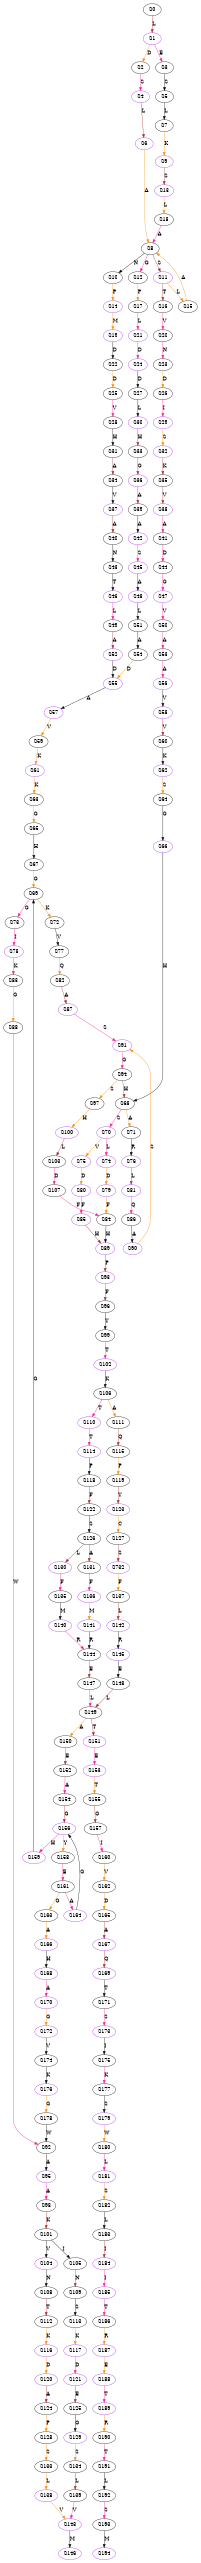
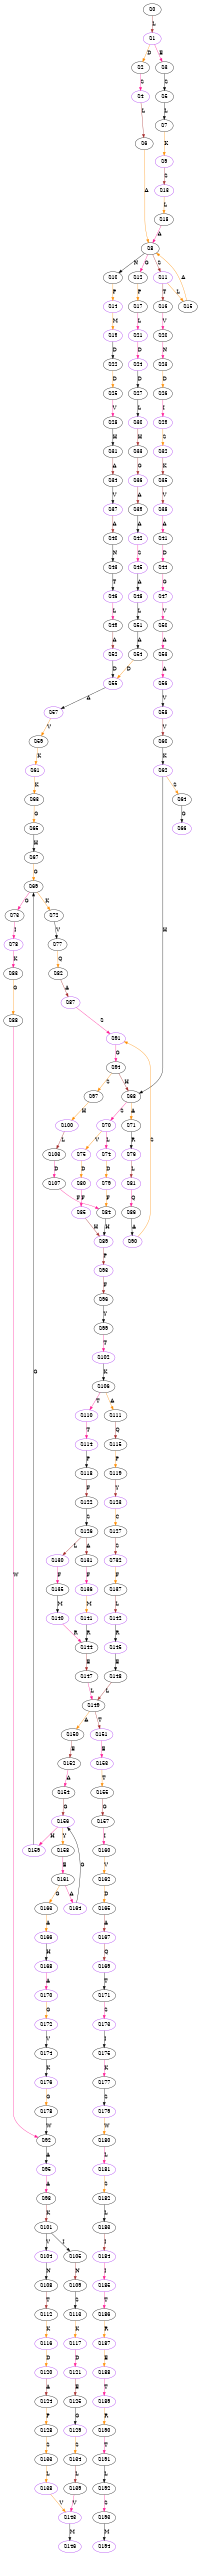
  strict digraph {
    node [color=black]
    edge [color=darkorange]
    S1 [color=purple]
    S0
    S2
    S3
    S4 [color=purple]
    S5
-   S6 [color=purple]
+   S6
    S7
    S8
    S9 [color=purple]
    S10
    S11 [color=purple]
    S12
    S13 [color=purple]
    S14 [color=purple]
    S15
    S16
    S17
    S18
    S19 [color=purple]
    S20
    S21 [color=purple]
    S22
    S23
    S24 [color=purple]
    S25
    S26
    S27
    S28
    S29 [color=purple]
    S30 [color=purple]
    S31
    S32 [color=purple]
    S33
    S34
    S35
    S36 [color=purple]
    S37 [color=purple]
    S38 [color=purple]
    S39
    S40
    S41
    S42 [color=purple]
    S43
    S44
    S45 [color=purple]
    S46 [color=purple]
    S47 [color=purple]
    S48 [color=purple]
    S49
    S50
    S51
    S52 [color=purple]
    S53
    S54
    S55 [color=purple]
    S56 [color=purple]
    S57 [color=purple]
    S58 [color=purple]
    S59
    S60
    S61 [color=purple]
    S62 [color=purple]
    S63
    S64
    S65
    S66 [color=purple]
    S67
    S68
    S69
    S70 [color=purple]
    S71
    S72
    S73
    S74 [color=purple]
    S75 [color=purple]
    S76 [color=purple]
    S77
    S78 [color=purple]
    S79 [color=purple]
    S80 [color=purple]
    S81 [color=purple]
    S82
    S83
    S84
    S85 [color=purple]
    S86
    S87 [color=purple]
    S88
    S89 [color=purple]
    S90 [color=purple]
    S91 [color=purple]
    S92
    S93 [color=purple]
    S94
    S95 [color=purple]
    S96
    S97
    S98
    S99
    S100 [color=purple]
    S101
    S102 [color=purple]
    S103
    S104 [color=purple]
    S105
    S106
    S107
    S108
    S109
    S110 [color=purple]
    S111
    S112
    S113
    S114 [color=purple]
    S115
    S116 [color=purple]
    S117 [color=purple]
    S118
    S119
    S120 [color=purple]
    S121 [color=purple]
    S122
    S123 [color=purple]
    S124
    S125
    S126
    S127
    S128
    S129 [color=purple]
    S130 [color=purple]
    S131
    n133 [color=purple label=S732]
    S133
    S134
    S135
    S136 [color=purple]
    S137
    S138 [color=purple]
    S139
    S140 [color=purple]
    S141 [color=purple]
    S142 [color=purple]
    S143 [color=purple]
    S144
    S145 [color=purple]
    S146 [color=purple]
    S147
    S148
    S149
    S150
    S151 [color=purple]
    S152
    S153 [color=purple]
    S154
    S155
    S156 [color=purple]
    S157
    S158
    S159 [color=purple]
    S160
    S161
    S162
    S163
    S164 [color=purple]
    S165
    S166 [color=purple]
    S167 [color=purple]
    S168 [color=purple]
    S169 [color=purple]
    S170 [color=purple]
    S171
    S172 [color=purple]
    S173 [color=purple]
    S174
    S175
    S176 [color=purple]
    S177
    S178
    S179 [color=purple]
    S180
    S181 [color=purple]
    S182
    S183
    S184 [color=purple]
    S185 [color=purple]
    S186
    S187 [color=purple]
    S188 [color=purple]
    S189 [color=purple]
    S190
    S191
    S192
    S193
    S194 [color=purple]
    S1 -> S2 [label=D]
    S1 -> S3 [color=deeppink label=E]
    S0 -> S1 [color=brown label=L]
    S2 -> S4 [color=deeppink label=S]
    S3 -> S5 [color=black label=S]
    S4 -> S6 [color=brown label=L]
    S5 -> S7 [color=black label=L]
    S6 -> S8 [label=A]
    S7 -> S9 [label=K]
    S8 -> S10 [color=black label=N]
    S8 -> S11 [color=brown label=S]
    S8 -> S12 [color=deeppink label=G]
    S9 -> S13 [color=brown label=S]
    S10 -> S14 [label=P]
    S11 -> S15 [label=L]
    S11 -> S16 [color=brown label=T]
    S12 -> S17 [label=P]
    S13 -> S18 [label=L]
    S14 -> S19 [label=M]
    S15 -> S8 [label=A]
    S16 -> S20 [color=deeppink label=V]
    S17 -> S21 [color=deeppink label=L]
    S18 -> S8 [color=deeppink label=A]
    S19 -> S22 [color=black label=D]
    S20 -> S23 [color=deeppink label=N]
    S21 -> S24 [color=deeppink label=D]
    S22 -> S25 [label=D]
    S23 -> S26 [label=D]
    S24 -> S27 [color=black label=D]
    S25 -> S28 [color=deeppink label=V]
    S26 -> S29 [color=deeppink label=I]
    S27 -> S30 [color=black label=L]
    S28 -> S31 [color=black label=H]
    S29 -> S32 [label=S]
    S30 -> S33 [color=brown label=H]
    S31 -> S34 [color=brown label=A]
    S32 -> S35 [color=brown label=K]
    S33 -> S36 [color=brown label=G]
    S34 -> S37 [color=black label=V]
    S35 -> S38 [color=brown label=V]
    S36 -> S39 [color=brown label=A]
    S37 -> S40 [color=brown label=A]
    S38 -> S41 [color=deeppink label=A]
    S39 -> S42 [color=black label=A]
    S40 -> S43 [color=black label=N]
    S41 -> S44 [color=deeppink label=D]
    S42 -> S45 [color=deeppink label=S]
    S43 -> S46 [color=black label=T]
    S44 -> S47 [color=deeppink label=G]
    S45 -> S48 [color=black label=A]
    S46 -> S49 [color=deeppink label=L]
    S47 -> S50 [color=deeppink label=V]
    S48 -> S51 [color=black label=L]
    S49 -> S52 [color=brown label=A]
    S50 -> S53 [color=deeppink label=A]
    S51 -> S54 [color=black label=A]
    S52 -> S55 [color=black label=D]
    S53 -> S56 [color=deeppink label=A]
    S54 -> S55 [label=D]
    S55 -> S57 [color=black label=A]
    S56 -> S58 [color=black label=V]
    S57 -> S59 [label=V]
    S58 -> S60 [color=brown label=V]
    S59 -> S61 [label=K]
    S60 -> S62 [color=black label=K]
    S61 -> S63 [label=K]
    S62 -> S64 [label=S]
    S63 -> S65 [label=G]
    S64 -> S66 [color=black label=G]
    S65 -> S67 [color=black label=H]
-   S66 -> S68 [color=black label=H]
+   S62 -> S68 [color=black label=H]
    S67 -> S69 [label=G]
    S68 -> S70 [color=deeppink label=S]
    S68 -> S71 [label=A]
    S69 -> S72 [label=K]
    S69 -> S73 [color=deeppink label=G]
    S70 -> S74 [color=deeppink label=L]
    S70 -> S75 [label=V]
    S71 -> S76 [color=black label=R]
    S72 -> S77 [color=black label=V]
    S73 -> S78 [color=deeppink label=I]
    S74 -> S79 [label=D]
    S75 -> S80 [label=D]
    S76 -> S81 [color=brown label=L]
    S77 -> S82 [label=Q]
    S78 -> S83 [color=deeppink label=K]
    S79 -> S84 [label=F]
    S80 -> S85 [color=deeppink label=F]
    S81 -> S86 [color=deeppink label=Q]
    S82 -> S87 [color=brown label=A]
    S83 -> S88 [label=G]
    S84 -> S89 [color=black label=H]
    S85 -> S89 [color=brown label=H]
    S86 -> S90 [color=black label=A]
    S87 -> S91 [color=deeppink label=S]
    S88 -> S92 [color=deeppink label=W]
    S89 -> S93 [color=brown label=P]
    S90 -> S91 [label=S]
    S91 -> S94 [color=deeppink label=G]
    S92 -> S95 [color=black label=A]
    S93 -> S96 [color=brown label=F]
    S94 -> S68 [color=brown label=H]
    S94 -> S97 [label=S]
    S95 -> S98 [color=deeppink label=A]
    S96 -> S99 [color=black label=Y]
    S97 -> S100 [label=H]
    S98 -> S101 [color=brown label=K]
    S99 -> S102 [color=deeppink label=T]
    S100 -> S103 [color=brown label=L]
    S101 -> S104 [color=black label=V]
    S101 -> S105 [color=black label=I]
    S102 -> S106 [color=black label=K]
    S103 -> S107 [color=deeppink label=D]
    S104 -> S108 [color=black label=N]
    S105 -> S109 [color=brown label=N]
    S106 -> S110 [color=deeppink label=T]
    S106 -> S111 [label=A]
    S107 -> S84 [color=deeppink label=F]
    S108 -> S112 [color=brown label=T]
    S109 -> S113 [color=black label=S]
    S110 -> S114 [color=deeppink label=T]
    S111 -> S115 [color=brown label=Q]
    S112 -> S116 [label=K]
    S113 -> S117 [label=K]
    S114 -> S118 [color=black label=P]
    S115 -> S119 [label=P]
    S116 -> S120 [label=D]
    S117 -> S121 [color=deeppink label=D]
    S118 -> S122 [color=brown label=F]
    S119 -> S123 [color=brown label=Y]
    S120 -> S124 [color=brown label=A]
    S121 -> S125 [color=brown label=E]
    S122 -> S126 [color=black label=S]
    S123 -> S127 [label=C]
    S124 -> S128 [label=P]
    S125 -> S129 [color=black label=G]
    S126 -> S130 [color=brown label=L]
    S126 -> S131 [color=brown label=A]
    S127 -> n133 [color=brown label=S]
    S128 -> S133 [label=S]
    S129 -> S134 [label=S]
    S130 -> S135 [color=deeppink label=F]
    S131 -> S136 [color=deeppink label=F]
    n133 -> S137 [label=F]
    S133 -> S138 [label=L]
    S134 -> S139 [color=brown label=L]
    S135 -> S140 [color=black label=M]
    S136 -> S141 [label=M]
    S137 -> S142 [color=brown label=L]
    S138 -> S143 [label=V]
    S139 -> S143 [color=deeppink label=V]
    S140 -> S144 [color=deeppink label=R]
    S141 -> S144 [color=black label=R]
    S142 -> S145 [color=black label=R]
    S143 -> S146 [color=black label=M]
    S144 -> S147 [color=brown label=E]
    S145 -> S148 [color=black label=E]
    S147 -> S149 [color=deeppink label=L]
    S148 -> S149 [color=brown label=L]
    S149 -> S150 [label=A]
    S149 -> S151 [color=brown label=T]
    S150 -> S152 [color=brown label=E]
    S151 -> S153 [color=deeppink label=E]
    S152 -> S154 [color=deeppink label=A]
    S153 -> S155 [label=T]
    S154 -> S156 [color=brown label=G]
    S155 -> S157 [color=brown label=G]
    S156 -> S158 [label=Y]
    S156 -> S159 [color=deeppink label=H]
    S157 -> S160 [color=deeppink label=I]
    S158 -> S161 [color=deeppink label=E]
    S159 -> S69 [color=black label=G]
    S160 -> S162 [label=V]
    S161 -> S163 [label=G]
    S161 -> S164 [color=deeppink label=A]
    S162 -> S165 [label=D]
    S163 -> S166 [label=A]
    S164 -> S156 [color=black label=G]
    S165 -> S167 [color=brown label=A]
    S166 -> S168 [color=black label=H]
    S167 -> S169 [color=brown label=Q]
    S168 -> S170 [color=deeppink label=A]
    S169 -> S171 [color=black label=T]
    S170 -> S172 [label=G]
    S171 -> S173 [color=deeppink label=S]
    S172 -> S174 [color=black label=V]
    S173 -> S175 [color=black label=I]
    S174 -> S176 [color=black label=K]
    S175 -> S177 [color=deeppink label=K]
    S176 -> S178 [label=G]
    S177 -> S179 [color=black label=S]
    S178 -> S92 [color=black label=W]
    S179 -> S180 [label=W]
    S180 -> S181 [color=deeppink label=L]
    S181 -> S182 [label=S]
    S182 -> S183 [color=black label=L]
    S183 -> S184 [color=brown label=I]
    S184 -> S185 [color=deeppink label=I]
    S185 -> S186 [color=deeppink label=T]
    S186 -> S187 [label=R]
    S187 -> S188 [label=E]
    S188 -> S189 [color=deeppink label=T]
    S189 -> S190 [label=R]
    S190 -> S191 [color=deeppink label=T]
    S191 -> S192 [color=black label=L]
    S192 -> S193 [color=deeppink label=S]
    S193 -> S194 [color=black label=M]
  }
